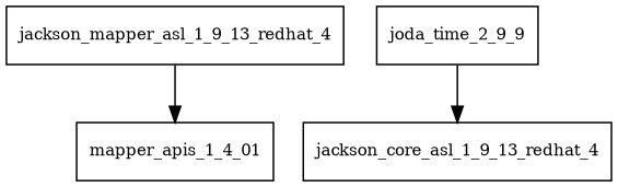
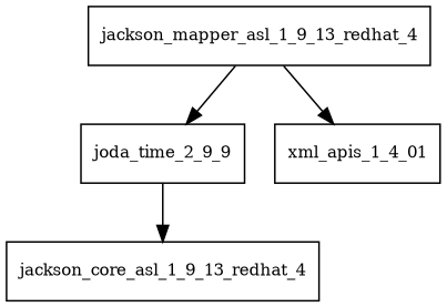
  digraph {
    node [fontsize=10.0 shape=box]
    jackson_mapper_asl_1_9_13_redhat_4
    joda_time_2_9_9
-   xml_apis_1_4_01 [label=mapper_apis_1_4_01]
+   xml_apis_1_4_01
    jackson_core_asl_1_9_13_redhat_4
+   jackson_mapper_asl_1_9_13_redhat_4 -> joda_time_2_9_9
    jackson_mapper_asl_1_9_13_redhat_4 -> xml_apis_1_4_01
    joda_time_2_9_9 -> jackson_core_asl_1_9_13_redhat_4
  }
